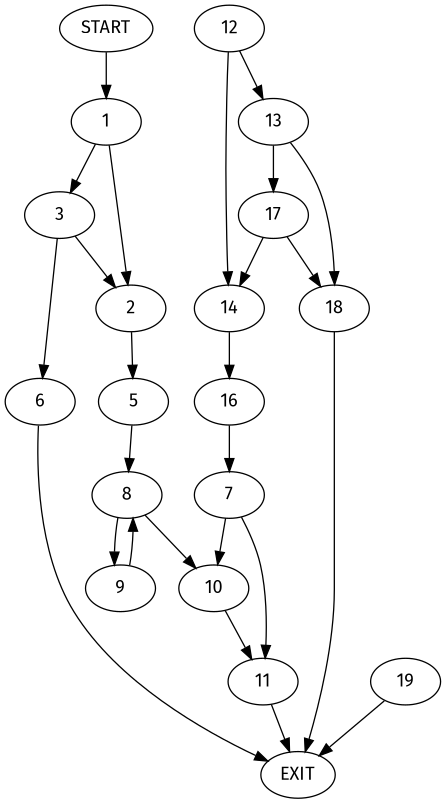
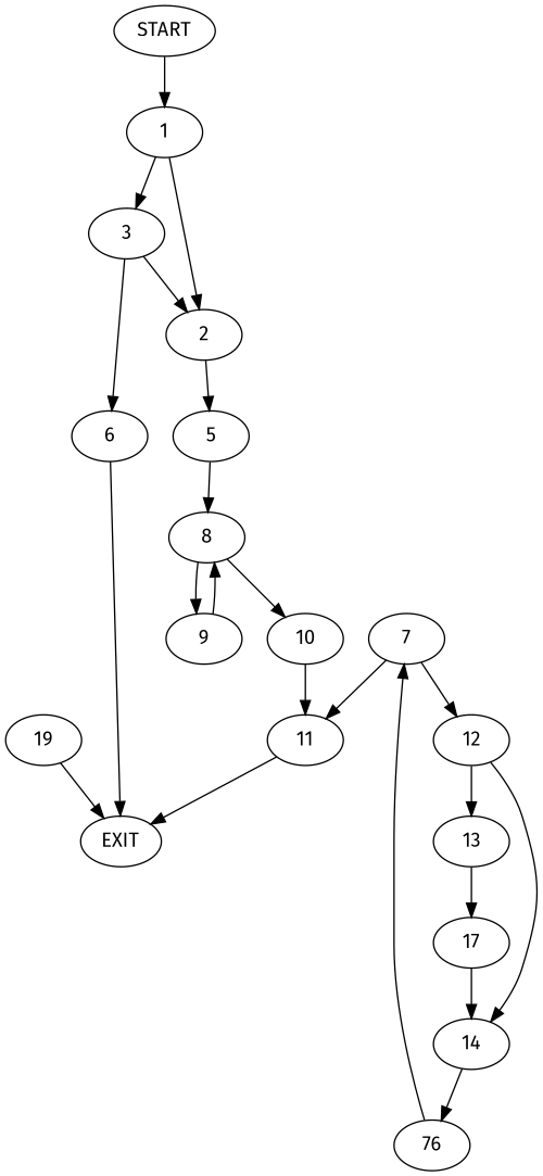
  digraph {
    fontname="Fira Sans"
    node [fontname="Fira Sans"]
    edge [fontname="Fira Sans"]
    n1 [label=START]
    1
    2
    3
    n5 [label=EXIT]
    5
    6
    8
    7
    11
    12
    9
    10
    13
    14
    17
-   18
-   16
+   16 [label=76]
    19
    n1 -> 1
    1 -> 2
    1 -> 3
    2 -> 5
    3 -> 2
    3 -> 6
    5 -> 8
    6 -> n5
    8 -> 9
    8 -> 10
    7 -> 11
-   7 -> 10
+   7 -> 12
    11 -> n5
    12 -> 13
    12 -> 14
    9 -> 8
    10 -> 11
    13 -> 17
-   13 -> 18
    14 -> 16
    17 -> 14
-   17 -> 18
-   18 -> n5
    16 -> 7
    19 -> n5
  }
